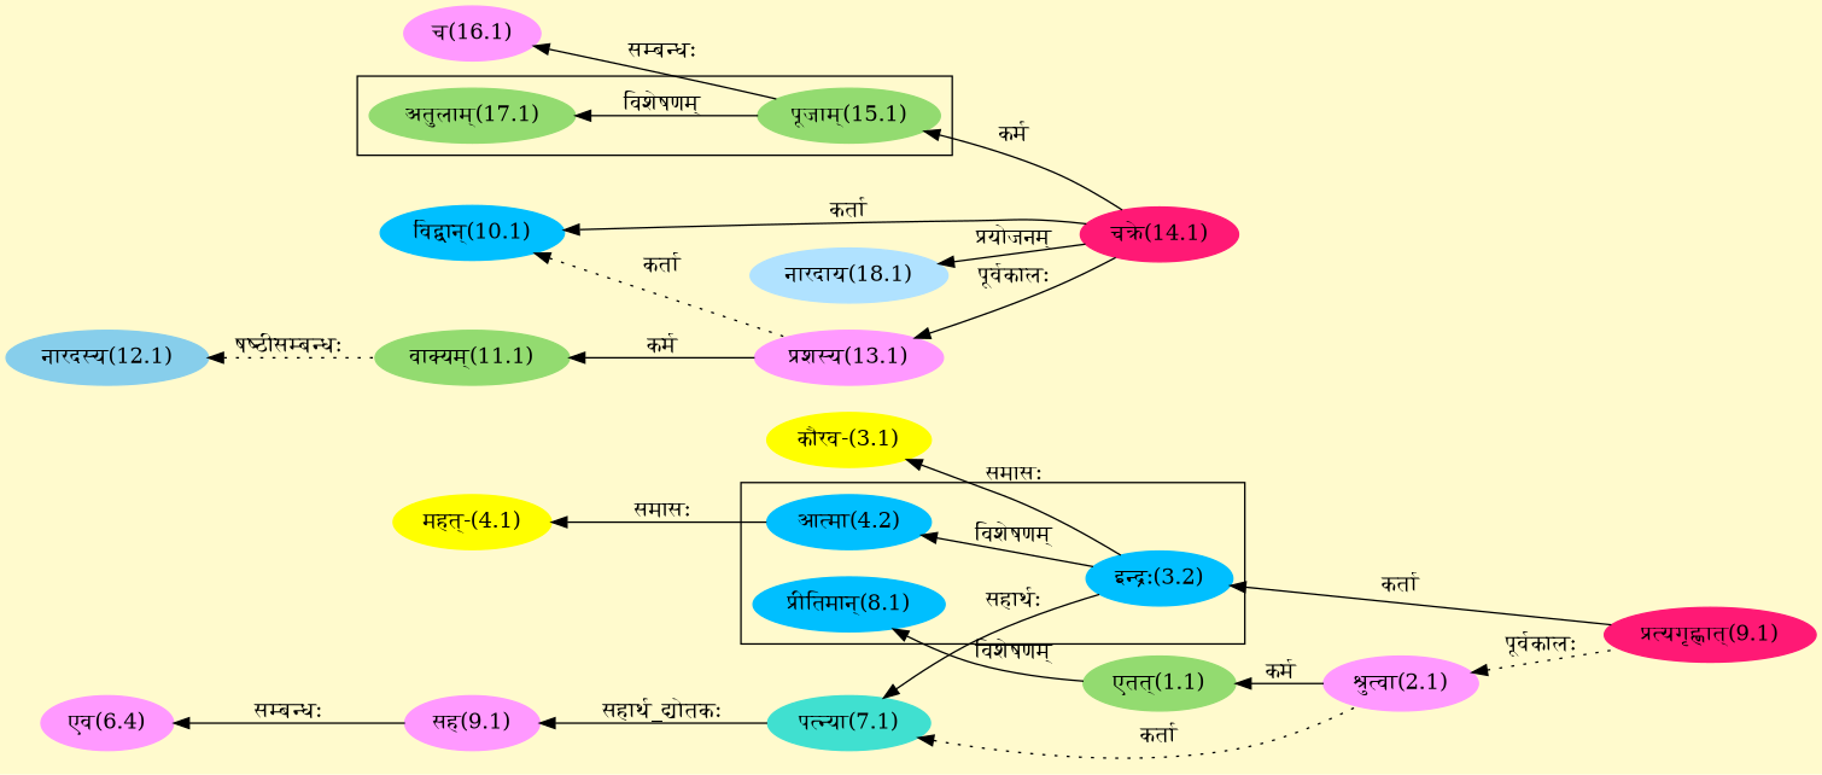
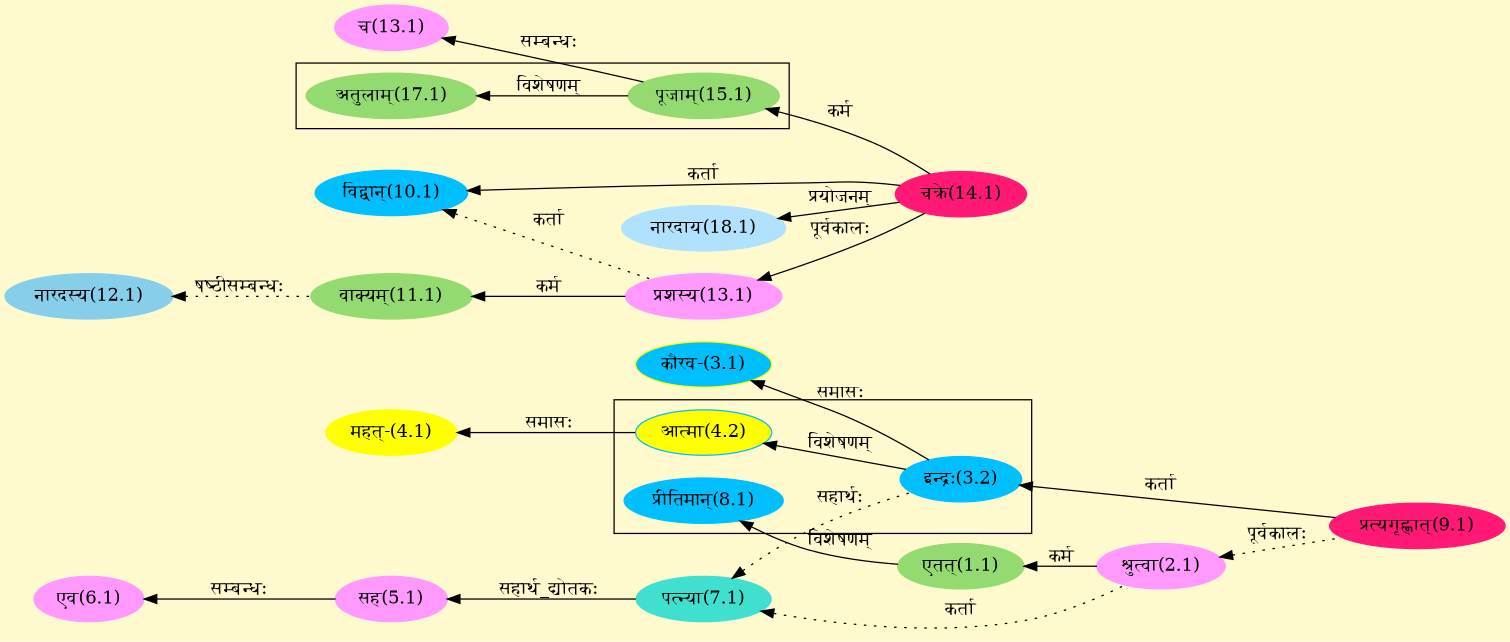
  digraph {
    bgcolor=lemonchiffon1
    compound=true
    rankdir=LR
    node [color="#FF99FF" style=filled]
    edge [dir=back]
-   n1 [color="#00BFFF" label="आत्मा(4.2)"]
+   n1 [color="#00BFFF" label="आत्मा(4.2)" fillcolor="#FFFF00"]
    n2 [color="#00BFFF" label="इन्द्रः(3.2)"]
    n3 [color="#00BFFF" label="प्रीतिमान्(8.1)"]
    n4 [color="#93DB70" label="अतुलाम्(17.1)"]
    n5 [color="#93DB70" label="पूजाम्(15.1)"]
    n6 [color="#FF1975" label="प्रत्यगृह्णात्(9.1)"]
    n7 [color="#93DB70" label="एतत्(1.1)"]
    n8 [color="#FF1975" label="चक्रे(14.1)"]
    n9 [label="श्रुत्वा(2.1)"]
-   n10 [color="#FFFF00" label="कौरव-(3.1)"]
+   n10 [color="#FFFF00" label="कौरव-(3.1)" fillcolor="#00BFFF"]
    n11 [color="#FFFF00" label="महत्-(4.1)"]
-   n12 [label="सह(9.1)"]
+   n12 [label="सह(5.1)"]
    n13 [color="#40E0D0" label="पत्न्या(7.1)"]
-   n14 [label="एव(6.4)"]
+   n14 [label="एव(6.1)"]
    n15 [color="#00BFFF" label="विद्वान्(10.1)"]
    n16 [label="प्रशस्य(13.1)"]
    n17 [color="#93DB70" label="वाक्यम्(11.1)"]
    n18 [color="#87CEEB" label="नारदस्य(12.1)"]
-   n19 [label="च(16.1)"]
+   n19 [label="च(13.1)"]
    n20 [color="#B0E2FF" label="नारदाय(18.1)"]
    subgraph cluster_1 {
      n1
      n2
      n3
    }
    subgraph cluster_2 {
      n4
      n5
    }
    n1 -> n2 [label="विशेषणम्"]
    n2 -> n6 [label="कर्ता"]
    n3 -> n7 [label="विशेषणम्"]
    n4 -> n5 [label="विशेषणम्"]
    n5 -> n8 [label="कर्म"]
    n7 -> n9 [label="कर्म"]
    n9 -> n6 [label="पूर्वकालः" style=dotted]
    n10 -> n2 [label="समासः"]
    n11 -> n1 [label="समासः"]
    n12 -> n13 [label="सहार्थ_द्योतकः"]
-   n13 -> n2 [label="सहार्थः"]
+   n13 -> n2 [label="सहार्थः" style=dotted]
    n13 -> n9 [label="कर्ता" style=dotted]
    n14 -> n12 [label="सम्बन्धः"]
    n15 -> n8 [label="कर्ता"]
    n15 -> n16 [label="कर्ता" style=dotted]
    n16 -> n8 [label="पूर्वकालः"]
    n17 -> n16 [label="कर्म"]
    n18 -> n17 [label="षष्ठीसम्बन्धः" style=dotted]
    n19 -> n5 [label="सम्बन्धः"]
    n20 -> n8 [label="प्रयोजनम्"]
  }
